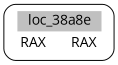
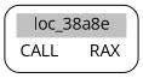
  digraph {
    fontname="Open Sans"
-   n1 [fontname="Open Sans" label=<<table border="0" cellborder="0" cellpadding="3"><tr><td align="center" colspan="2" bgcolor="grey">loc_38a8e</td></tr><tr><td align="left">RAX       RAX</td></tr></table>> shape=Mrecord]
+   n1 [fontname="Open Sans" label=<<table border="0" cellborder="0" cellpadding="3"><tr><td align="center" colspan="2" bgcolor="grey">loc_38a8e</td></tr><tr><td align="left">CALL       RAX</td></tr></table>> shape=Mrecord]
  }
